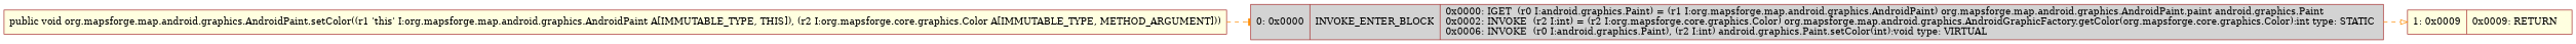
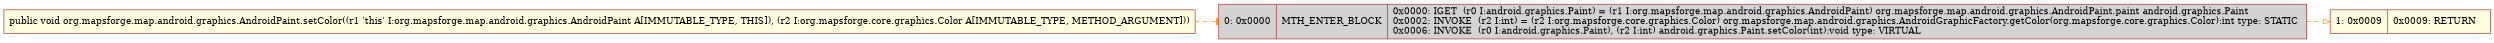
  digraph {
    rankdir=LR
    node [shape=record style=filled fillcolor=lightyellow color=brown]
    edge [color=darkorange style=dashed]
-   n1 [label="{0\:\ 0x0000|INVOKE_ENTER_BLOCK\l|0x0000: IGET  (r0 I:android.graphics.Paint) = (r1 I:org.mapsforge.map.android.graphics.AndroidPaint) org.mapsforge.map.android.graphics.AndroidPaint.paint android.graphics.Paint \l0x0002: INVOKE  (r2 I:int) = (r2 I:org.mapsforge.core.graphics.Color) org.mapsforge.map.android.graphics.AndroidGraphicFactory.getColor(org.mapsforge.core.graphics.Color):int type: STATIC \l0x0006: INVOKE  (r0 I:android.graphics.Paint), (r2 I:int) android.graphics.Paint.setColor(int):void type: VIRTUAL \l}" fillcolor=lightgrey]
+   n1 [label="{0\:\ 0x0000|MTH_ENTER_BLOCK\l|0x0000: IGET  (r0 I:android.graphics.Paint) = (r1 I:org.mapsforge.map.android.graphics.AndroidPaint) org.mapsforge.map.android.graphics.AndroidPaint.paint android.graphics.Paint \l0x0002: INVOKE  (r2 I:int) = (r2 I:org.mapsforge.core.graphics.Color) org.mapsforge.map.android.graphics.AndroidGraphicFactory.getColor(org.mapsforge.core.graphics.Color):int type: STATIC \l0x0006: INVOKE  (r0 I:android.graphics.Paint), (r2 I:int) android.graphics.Paint.setColor(int):void type: VIRTUAL \l}" fillcolor=lightgrey]
    n2 [label="{1\:\ 0x0009|0x0009: RETURN   \l}"]
    n3 [label="{public void org.mapsforge.map.android.graphics.AndroidPaint.setColor((r1 'this' I:org.mapsforge.map.android.graphics.AndroidPaint A[IMMUTABLE_TYPE, THIS]), (r2 I:org.mapsforge.core.graphics.Color A[IMMUTABLE_TYPE, METHOD_ARGUMENT])) }"]
    n1 -> n2 [arrowhead=onormal]
    n3 -> n1 [arrowhead=tee]
  }
